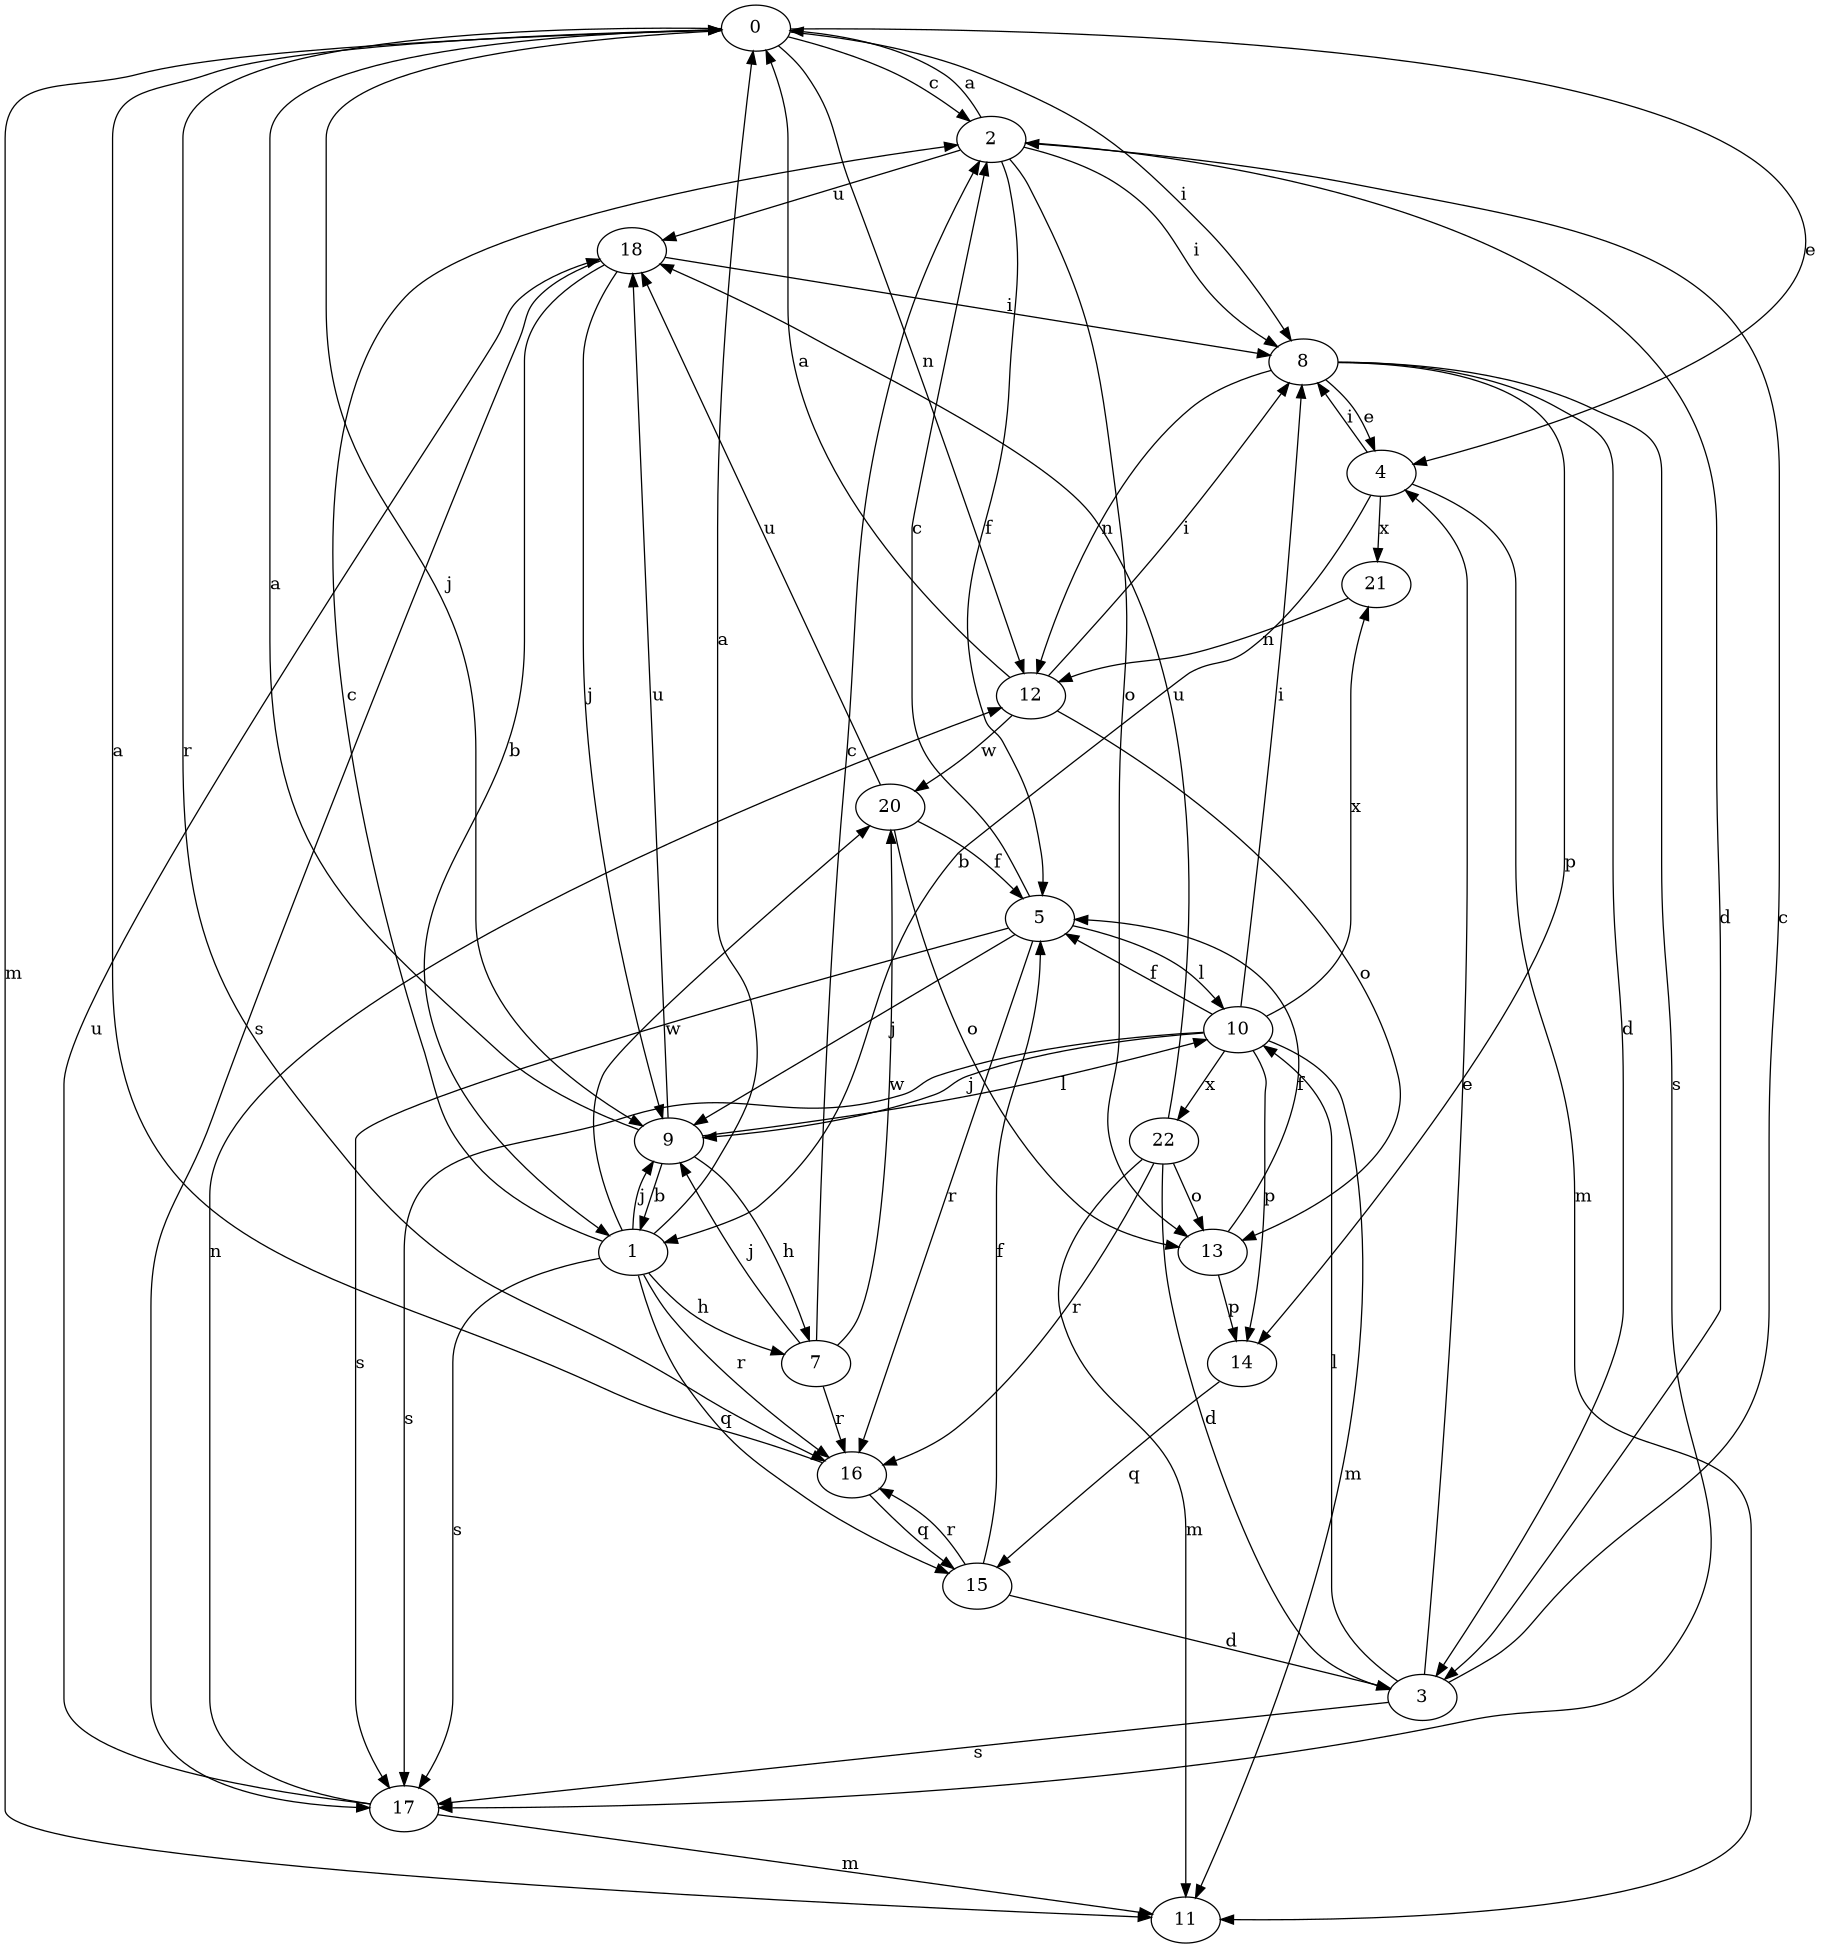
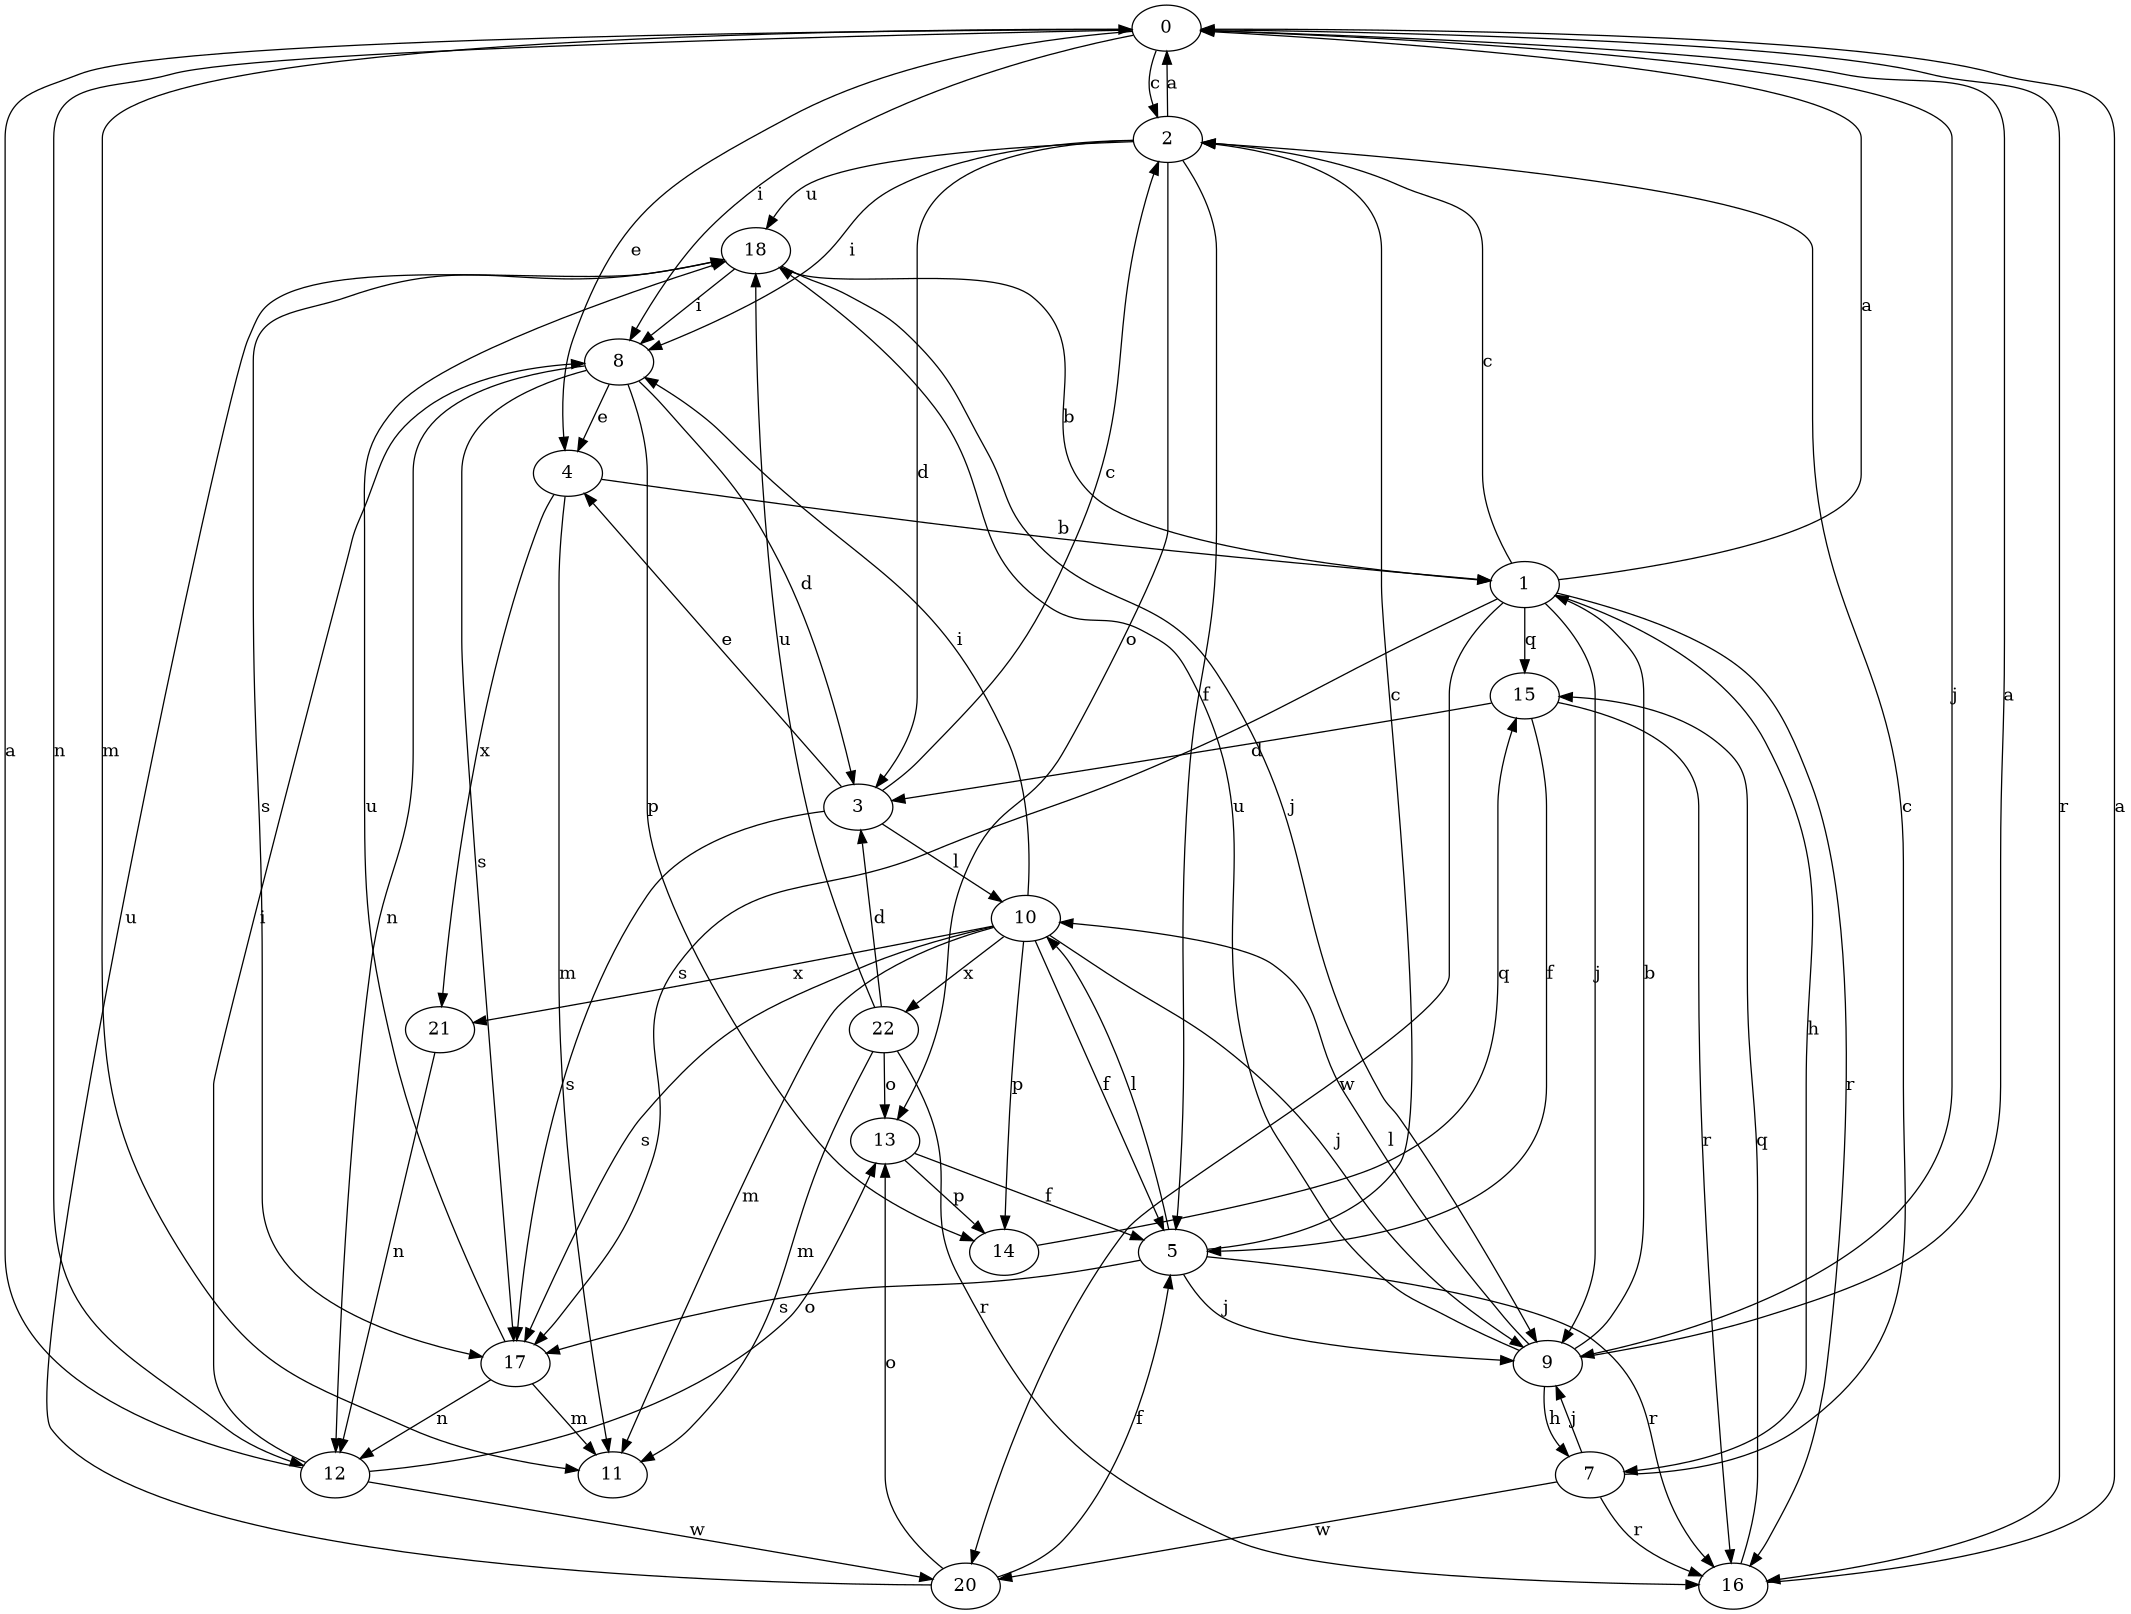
  strict digraph {
    0
    2
    4
    8
    9
    11
    12
    16
    3
    5
    13
    18
    1
    21
    17
    14
    7
    10
    20
    15
    22
    0 -> 2 [label=c]
    0 -> 4 [label=e]
    0 -> 8 [label=i]
    0 -> 9 [label=j]
    0 -> 11 [label=m]
    0 -> 12 [label=n]
    0 -> 16 [label=r]
    2 -> 0 [label=a]
    2 -> 8 [label=i]
    2 -> 3 [label=d]
    2 -> 5 [label=f]
    2 -> 13 [label=o]
    2 -> 18 [label=u]
-   4 -> 8 [label=i]
    4 -> 11 [label=m]
    4 -> 1 [label=b]
    4 -> 21 [label=x]
    8 -> 4 [label=e]
    8 -> 12 [label=n]
    8 -> 3 [label=d]
    8 -> 17 [label=s]
    8 -> 14 [label=p]
    9 -> 0 [label=a]
    9 -> 18 [label=u]
    9 -> 1 [label=b]
    9 -> 7 [label=h]
    9 -> 10 [label=l]
    12 -> 0 [label=a]
    12 -> 8 [label=i]
    12 -> 13 [label=o]
    12 -> 20 [label=w]
    16 -> 0 [label=a]
    16 -> 15 [label=q]
    3 -> 2 [label=c]
    3 -> 4 [label=e]
    3 -> 17 [label=s]
    3 -> 10 [label=l]
    5 -> 2 [label=c]
    5 -> 9 [label=j]
    5 -> 16 [label=r]
    5 -> 17 [label=s]
    5 -> 10 [label=l]
    13 -> 5 [label=f]
    13 -> 14 [label=p]
    18 -> 8 [label=i]
    18 -> 9 [label=j]
    18 -> 1 [label=b]
    18 -> 17 [label=s]
    1 -> 0 [label=a]
    1 -> 2 [label=c]
    1 -> 9 [label=j]
    1 -> 16 [label=r]
    1 -> 17 [label=s]
    1 -> 7 [label=h]
    1 -> 20 [label=w]
    1 -> 15 [label=q]
    21 -> 12 [label=n]
    17 -> 11 [label=m]
    17 -> 12 [label=n]
    17 -> 18 [label=u]
    14 -> 15 [label=q]
    7 -> 2 [label=c]
    7 -> 9 [label=j]
    7 -> 16 [label=r]
    7 -> 20 [label=w]
    10 -> 8 [label=i]
    10 -> 9 [label=j]
    10 -> 11 [label=m]
    10 -> 5 [label=f]
    10 -> 21 [label=x]
    10 -> 17 [label=s]
    10 -> 14 [label=p]
    10 -> 22 [label=x]
    20 -> 5 [label=f]
    20 -> 13 [label=o]
    20 -> 18 [label=u]
    15 -> 16 [label=r]
    15 -> 3 [label=d]
    15 -> 5 [label=f]
    22 -> 11 [label=m]
    22 -> 16 [label=r]
    22 -> 3 [label=d]
    22 -> 13 [label=o]
    22 -> 18 [label=u]
  }
